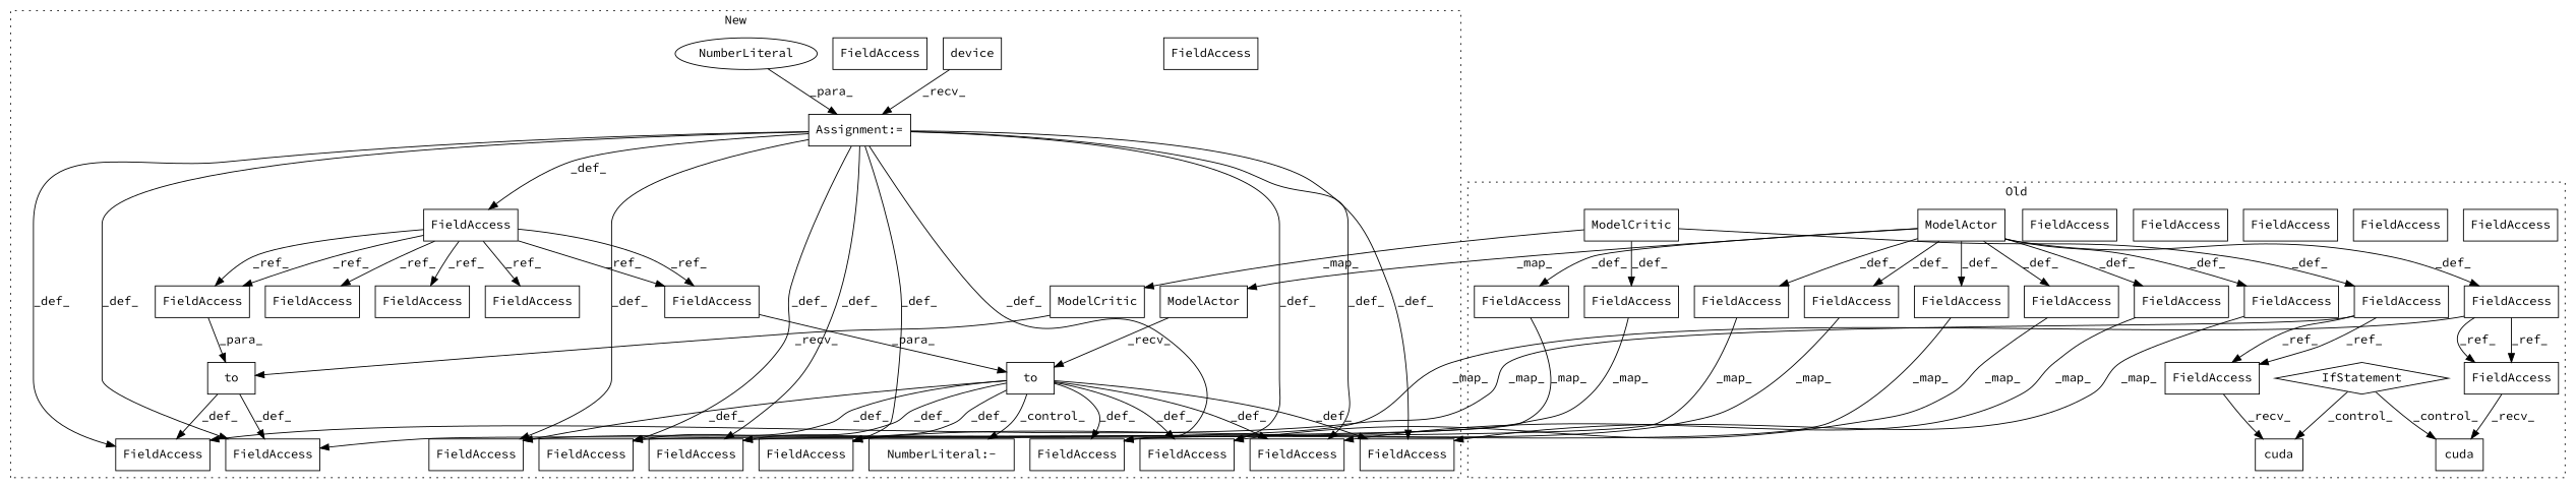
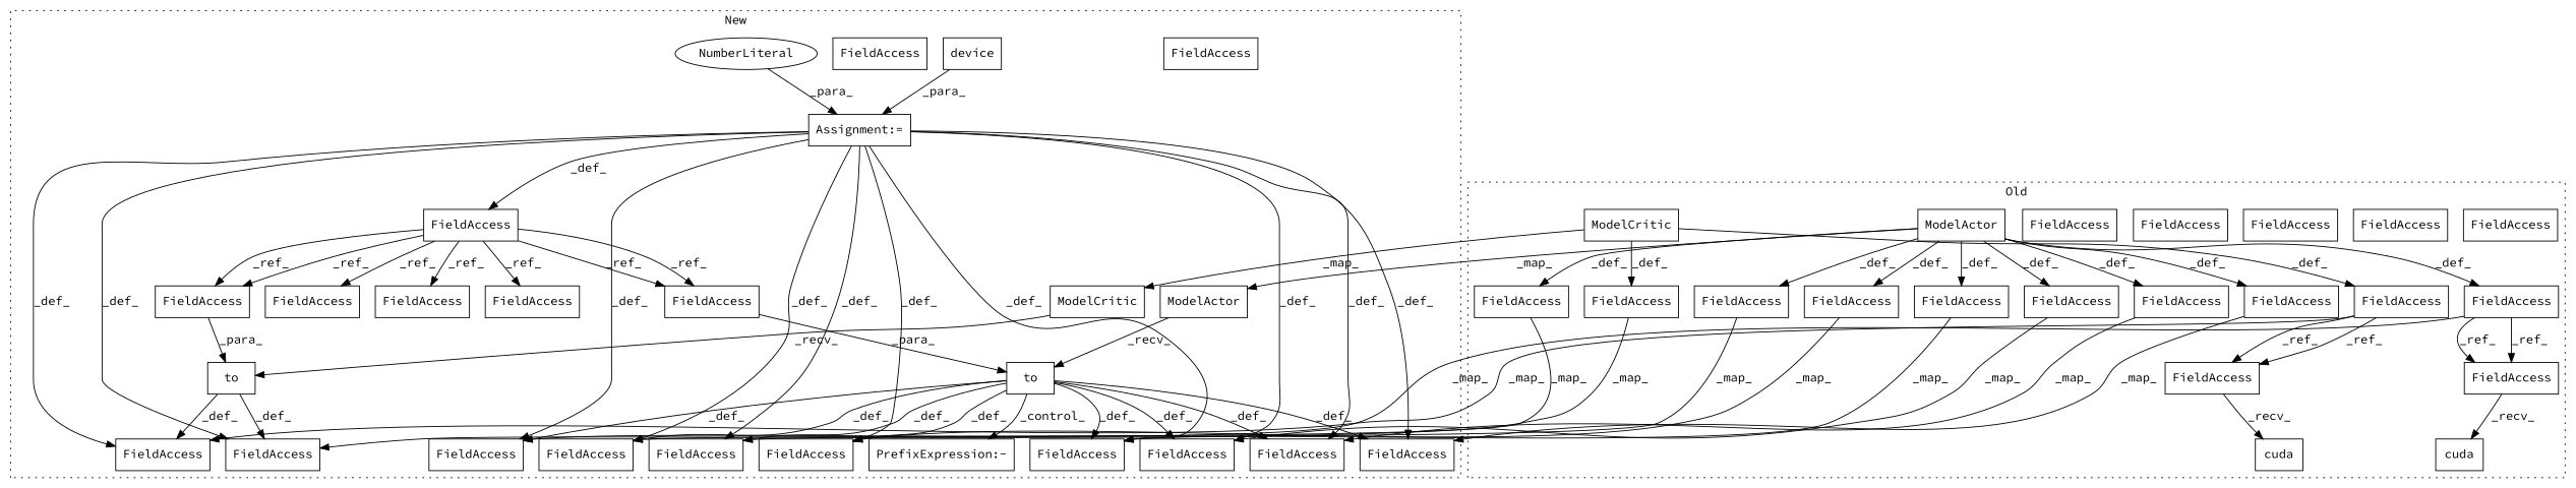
  digraph {
    fontname="Source Code Pro"
    node [a=22 fontname="Source Code Pro" l=6 s=2508 shape=box]
    edge [fontname="Source Code Pro"]
    n1 [a=32 l="3,1" label=to s="2505,2514"]
    n2 [label=FieldAccess]
    n3 [l=7 label=FieldAccess s=2414]
    n4 [label=FieldAccess s=2086]
    n5 [label=FieldAccess s=4851]
    n6 [label=FieldAccess s=3795]
    n7 [a=7 l=1 label="Assignment:=" s=2092]
    n8 [a=32 l="7,1" label=device s="2099,2132"]
    n9 [label=FieldAccess s=2727]
    n10 [label=FieldAccess s=2588]
    n11 [a=32 l="3,1" label=to s="2585,2594"]
    n12 [l=7 label=FieldAccess s=2523]
-   n13 [a=38 l=1 label="NumberLiteral:-" s=5029]
+   n13 [a=38 l=1 label="PrefixExpression:-" s=5029]
    n14 [a=34 l=1 label=NumberLiteral s=5030 shape=ellipse]
    n15 [a=32 l="11,1" label=ModelActor s="2428,2503"]
    n16 [a=32 l="12,1" label=ModelCritic s="2537,2583"]
    n17 [l=5 label=FieldAccess s=4419]
    n18 [l=7 label=FieldAccess s=2896]
    n19 [label=FieldAccess s=5772]
    n20 [l=14 label=FieldAccess s=5654]
    n21 [l=7 label=FieldAccess s=2833]
    n22 [l=13 label=FieldAccess s=5598]
    n23 [l=10 label=FieldAccess s=2742]
    n24 [l=13 label=FieldAccess s=3330]
    n25 [label=FieldAccess]
    n26 [label=FieldAccess s=2588]
-   n27 [a=25 l="4,2" label=IfStatement s="2518,2531" shape=diamond]
    n28 [a=32 label=cuda s=2551]
    n29 [l=7 label=FieldAccess s=2543]
    n30 [l=7 label=FieldAccess s=2351]
    n31 [l=4 label=FieldAccess s=4851]
    n32 [l=4 label=FieldAccess s=3792]
    n33 [l=4 label=FieldAccess s=2721]
    n34 [a=32 label=cuda s=2575]
    n35 [l=7 label=FieldAccess s=2567]
    n36 [l=7 label=FieldAccess s=2449]
    n37 [a=32 l="11,1" label=ModelActor s="2365,2440"]
    n38 [a=32 l="12,1" label=ModelCritic s="2463,2509"]
    n39 [l=5 label=FieldAccess s=4419]
    n40 [l=7 label=FieldAccess s=2893]
    n41 [label=FieldAccess s=5763]
    n42 [l=14 label=FieldAccess s=5645]
    n43 [l=7 label=FieldAccess s=2830]
    n44 [l=13 label=FieldAccess s=5589]
    n45 [l=10 label=FieldAccess s=2739]
    n46 [l=13 label=FieldAccess s=3327]
    n47 [l=7 label=FieldAccess s=2567]
    n48 [l=7 label=FieldAccess s=2543]
    subgraph cluster_1 {
      label=New
      style=dotted
      n1
      n2
      n3
      n4
      n5
      n6
      n7
      n8
      n9
      n10
      n11
      n12
      n13
      n14
      n15
      n16
      n17
      n18
      n19
      n20
      n21
      n22
      n23
      n24
      n25
      n26
    }
    subgraph cluster_2 {
      label=Old
      style=dotted
-     n27
      n28
      n29
      n30
      n31
      n32
      n33
      n34
      n35
      n36
      n37
      n38
      n39
      n40
      n41
      n42
      n43
      n44
      n45
      n46
      n47
      n48
    }
    n1 -> n3 [label=_def_]
    n1 -> n13 [label=_control_]
    n1 -> n17 [label=_def_]
    n1 -> n19 [label=_def_]
    n1 -> n20 [label=_def_]
    n1 -> n21 [label=_def_]
    n1 -> n22 [label=_def_]
    n1 -> n23 [label=_def_]
    n1 -> n24 [label=_def_]
    n4 -> n5 [label=_ref_]
    n4 -> n6 [label=_ref_]
    n4 -> n9 [label=_ref_]
    n4 -> n25 [label=_ref_]
    n4 -> n25 [label=_ref_]
    n4 -> n26 [label=_ref_]
    n4 -> n26 [label=_ref_]
    n7 -> n3 [label=_def_]
    n7 -> n4 [label=_def_]
    n7 -> n12 [label=_def_]
    n7 -> n17 [label=_def_]
    n7 -> n18 [label=_def_]
    n7 -> n19 [label=_def_]
    n7 -> n20 [label=_def_]
    n7 -> n21 [label=_def_]
    n7 -> n22 [label=_def_]
    n7 -> n23 [label=_def_]
    n7 -> n24 [label=_def_]
-   n8 -> n7 [label=_recv_]
+   n8 -> n7 [label=_para_]
    n11 -> n12 [label=_def_]
    n11 -> n18 [label=_def_]
    n14 -> n7 [label=_para_]
    n15 -> n1 [label=_recv_]
    n16 -> n11 [label=_recv_]
    n25 -> n1 [label=_para_]
    n26 -> n11 [label=_para_]
-   n27 -> n28 [label=_control_]
-   n27 -> n34 [label=_control_]
    n30 -> n3 [label=_map_]
    n30 -> n48 [label=_ref_]
    n30 -> n48 [label=_ref_]
    n36 -> n12 [label=_map_]
    n36 -> n47 [label=_ref_]
    n36 -> n47 [label=_ref_]
    n37 -> n15 [label=_map_]
    n37 -> n30 [label=_def_]
    n37 -> n39 [label=_def_]
    n37 -> n41 [label=_def_]
    n37 -> n42 [label=_def_]
    n37 -> n43 [label=_def_]
    n37 -> n44 [label=_def_]
    n37 -> n45 [label=_def_]
    n37 -> n46 [label=_def_]
    n38 -> n16 [label=_map_]
    n38 -> n36 [label=_def_]
    n38 -> n40 [label=_def_]
    n39 -> n17 [label=_map_]
    n40 -> n18 [label=_map_]
    n41 -> n19 [label=_map_]
    n42 -> n20 [label=_map_]
    n43 -> n21 [label=_map_]
    n44 -> n22 [label=_map_]
    n45 -> n23 [label=_map_]
    n46 -> n24 [label=_map_]
    n47 -> n34 [label=_recv_]
    n48 -> n28 [label=_recv_]
  }
